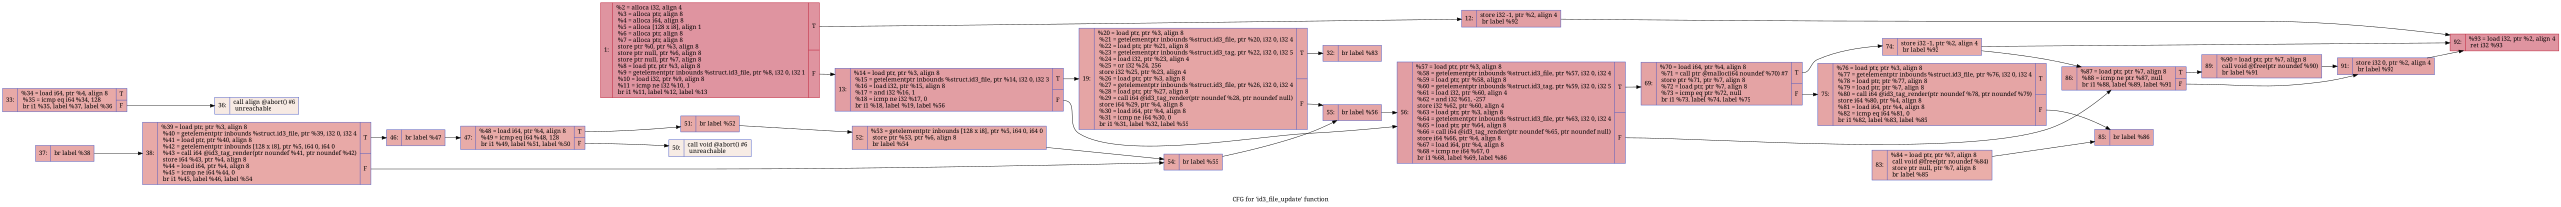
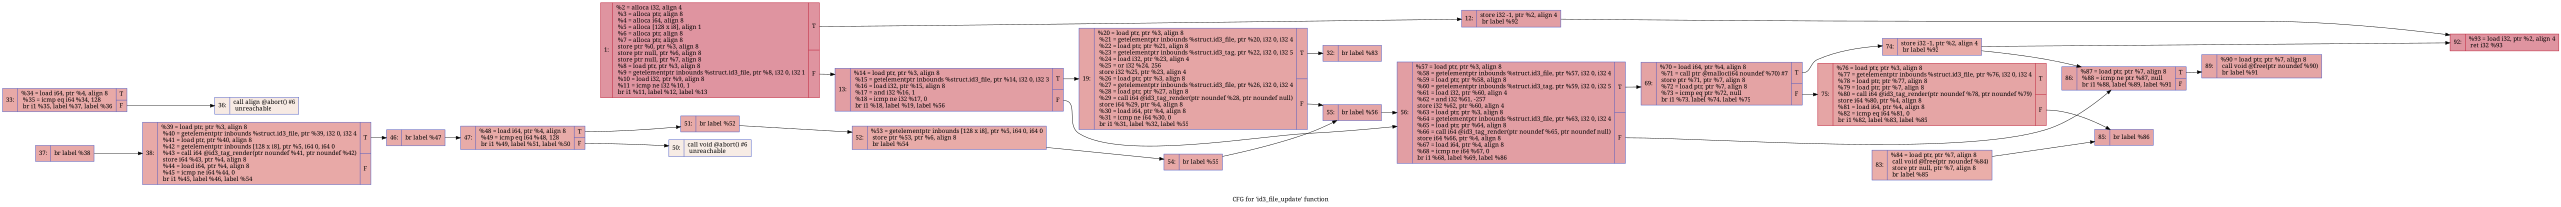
  digraph {
    fontname="Noto Serif"
    label="CFG for 'id3_file_update' function"
    rankdir=LR
    node [color="#3d50c3ff" fillcolor="#c5333470" fontname="Noto Serif" shape=record style=filled]
    edge [fontname="Noto Serif"]
    n1 [color="#b70d28ff" fillcolor="#b70d2870" label="{1:\l|  %2 = alloca i32, align 4\l  %3 = alloca ptr, align 8\l  %4 = alloca i64, align 8\l  %5 = alloca [128 x i8], align 1\l  %6 = alloca ptr, align 8\l  %7 = alloca ptr, align 8\l  store ptr %0, ptr %3, align 8\l  store ptr null, ptr %6, align 8\l  store ptr null, ptr %7, align 8\l  %8 = load ptr, ptr %3, align 8\l  %9 = getelementptr inbounds %struct.id3_file, ptr %8, i32 0, i32 1\l  %10 = load i32, ptr %9, align 8\l  %11 = icmp ne i32 %10, 1\l  br i1 %11, label %12, label %13\l|{<s0>T|<s1>F}}"]
    n2 [fillcolor="#be242e70" label="{12:\l|  store i32 -1, ptr %2, align 4\l  br label %92\l}"]
    n3 [fillcolor="#be242e70" label="{13:\l|  %14 = load ptr, ptr %3, align 8\l  %15 = getelementptr inbounds %struct.id3_file, ptr %14, i32 0, i32 3\l  %16 = load i32, ptr %15, align 8\l  %17 = and i32 %16, 1\l  %18 = icmp ne i32 %17, 0\l  br i1 %18, label %19, label %56\l|{<s0>T|<s1>F}}"]
    n4 [color="#b70d28ff" fillcolor="#b70d2870" label="{92:\l|  %93 = load i32, ptr %2, align 4\l  ret i32 %93\l}"]
    n5 [label="{19:\l|  %20 = load ptr, ptr %3, align 8\l  %21 = getelementptr inbounds %struct.id3_file, ptr %20, i32 0, i32 4\l  %22 = load ptr, ptr %21, align 8\l  %23 = getelementptr inbounds %struct.id3_tag, ptr %22, i32 0, i32 5\l  %24 = load i32, ptr %23, align 4\l  %25 = or i32 %24, 256\l  store i32 %25, ptr %23, align 4\l  %26 = load ptr, ptr %3, align 8\l  %27 = getelementptr inbounds %struct.id3_file, ptr %26, i32 0, i32 4\l  %28 = load ptr, ptr %27, align 8\l  %29 = call i64 @id3_tag_render(ptr noundef %28, ptr noundef null)\l  store i64 %29, ptr %4, align 8\l  %30 = load i64, ptr %4, align 8\l  %31 = icmp ne i64 %30, 0\l  br i1 %31, label %32, label %55\l|{<s0>T|<s1>F}}"]
    n6 [fillcolor="#be242e70" label="{56:\l|  %57 = load ptr, ptr %3, align 8\l  %58 = getelementptr inbounds %struct.id3_file, ptr %57, i32 0, i32 4\l  %59 = load ptr, ptr %58, align 8\l  %60 = getelementptr inbounds %struct.id3_tag, ptr %59, i32 0, i32 5\l  %61 = load i32, ptr %60, align 4\l  %62 = and i32 %61, -257\l  store i32 %62, ptr %60, align 4\l  %63 = load ptr, ptr %3, align 8\l  %64 = getelementptr inbounds %struct.id3_file, ptr %63, i32 0, i32 4\l  %65 = load ptr, ptr %64, align 8\l  %66 = call i64 @id3_tag_render(ptr noundef %65, ptr noundef null)\l  store i64 %66, ptr %4, align 8\l  %67 = load i64, ptr %4, align 8\l  %68 = icmp ne i64 %67, 0\l  br i1 %68, label %69, label %86\l|{<s0>T|<s1>F}}"]
    n7 [fillcolor="#ca3b3770" label="{32:\l|  br label %83\l}"]
    n8 [label="{55:\l|  br label %56\l}"]
    n9 [fillcolor="#c32e3170" label="{69:\l|  %70 = load i64, ptr %4, align 8\l  %71 = call ptr @malloc(i64 noundef %70) #7\l  store ptr %71, ptr %7, align 8\l  %72 = load ptr, ptr %7, align 8\l  %73 = icmp eq ptr %72, null\l  br i1 %73, label %74, label %75\l|{<s0>T|<s1>F}}"]
    n10 [fillcolor="#c32e3170" label="{86:\l|  %87 = load ptr, ptr %7, align 8\l  %88 = icmp ne ptr %87, null\l  br i1 %88, label %89, label %91\l|{<s0>T|<s1>F}}"]
    n11 [fillcolor="#cc403a70" label="{74:\l|  store i32 -1, ptr %2, align 4\l  br label %92\l}"]
-   n12 [label="{75:\l|  %76 = load ptr, ptr %3, align 8\l  %77 = getelementptr inbounds %struct.id3_file, ptr %76, i32 0, i32 4\l  %78 = load ptr, ptr %77, align 8\l  %79 = load ptr, ptr %7, align 8\l  %80 = call i64 @id3_tag_render(ptr noundef %78, ptr noundef %79)\l  store i64 %80, ptr %4, align 8\l  %81 = load i64, ptr %4, align 8\l  %82 = icmp eq i64 %81, 0\l  br i1 %82, label %83, label %85\l|{<s0>T|<s1>F}}"]
+   n12 [color="#b70d28ff" label="{75:\l|  %76 = load ptr, ptr %3, align 8\l  %77 = getelementptr inbounds %struct.id3_file, ptr %76, i32 0, i32 4\l  %78 = load ptr, ptr %77, align 8\l  %79 = load ptr, ptr %7, align 8\l  %80 = call i64 @id3_tag_render(ptr noundef %78, ptr noundef %79)\l  store i64 %80, ptr %4, align 8\l  %81 = load i64, ptr %4, align 8\l  %82 = icmp eq i64 %81, 0\l  br i1 %82, label %83, label %85\l|{<s0>T|<s1>F}}"]
    n13 [label="{89:\l|  %90 = load ptr, ptr %7, align 8\l  call void @free(ptr noundef %90)\l  br label %91\l}"]
-   n14 [fillcolor="#c32e3170" label="{91:\l|  store i32 0, ptr %2, align 4\l  br label %92\l}"]
    n15 [fillcolor="#ca3b3770" label="{33:\l|  %34 = load i64, ptr %4, align 8\l  %35 = icmp eq i64 %34, 128\l  br i1 %35, label %37, label %36\l|{<s0>T|<s1>F}}"]
    n16 [fillcolor="#eed0c070" label="{36:\l|  call align @abort() #6\l  unreachable\l}"]
    n17 [fillcolor="#ca3b3770" label="{37:\l|  br label %38\l}"]
    n18 [fillcolor="#ca3b3770" label="{38:\l|  %39 = load ptr, ptr %3, align 8\l  %40 = getelementptr inbounds %struct.id3_file, ptr %39, i32 0, i32 4\l  %41 = load ptr, ptr %40, align 8\l  %42 = getelementptr inbounds [128 x i8], ptr %5, i64 0, i64 0\l  %43 = call i64 @id3_tag_render(ptr noundef %41, ptr noundef %42)\l  store i64 %43, ptr %4, align 8\l  %44 = load i64, ptr %4, align 8\l  %45 = icmp ne i64 %44, 0\l  br i1 %45, label %46, label %54\l|{<s0>T|<s1>F}}"]
    n19 [fillcolor="#cc403a70" label="{46:\l|  br label %47\l}"]
    n20 [fillcolor="#ca3b3770" label="{54:\l|  br label %55\l}"]
    n21 [fillcolor="#cc403a70" label="{47:\l|  %48 = load i64, ptr %4, align 8\l  %49 = icmp eq i64 %48, 128\l  br i1 %49, label %51, label %50\l|{<s0>T|<s1>F}}"]
    n22 [fillcolor="#cc403a70" label="{51:\l|  br label %52\l}"]
    n23 [fillcolor="#ecd3c570" label="{50:\l|  call void @abort() #6\l  unreachable\l}"]
    n24 [fillcolor="#cc403a70" label="{52:\l|  %53 = getelementptr inbounds [128 x i8], ptr %5, i64 0, i64 0\l  store ptr %53, ptr %6, align 8\l  br label %54\l}"]
    n25 [label="{85:\l|  br label %86\l}"]
    n26 [fillcolor="#d0473d70" label="{83:\l|  %84 = load ptr, ptr %7, align 8\l  call void @free(ptr noundef %84)\l  store ptr null, ptr %7, align 8\l  br label %85\l}"]
    n1 -> n2 [tailport=s0]
    n1 -> n3 [tailport=s1]
    n2 -> n4
    n3 -> n5 [tailport=s0]
    n3 -> n6 [tailport=s1]
    n5 -> n7 [tailport=s0]
    n5 -> n8 [tailport=s1]
    n6 -> n9 [tailport=s0]
    n6 -> n10 [tailport=s1]
    n8 -> n6
    n9 -> n11 [tailport=s0]
    n9 -> n12 [tailport=s1]
    n10 -> n13 [tailport=s0]
-   n10 -> n14 [tailport=s1]
    n11 -> n4
    n11 -> n10
    n12 -> n25 [tailport=s1]
-   n13 -> n14
-   n14 -> n4
    n15 -> n16 [tailport=s1]
    n17 -> n18
    n18 -> n19 [tailport=s0]
-   n18 -> n20 [tailport=s1]
    n19 -> n21
    n20 -> n8
    n21 -> n22 [tailport=s0]
    n21 -> n23 [tailport=s1]
    n22 -> n24
    n24 -> n20
    n26 -> n25
  }
